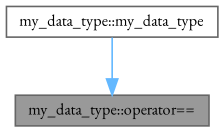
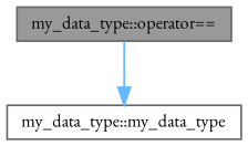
  digraph {
    rankdir=TB
    fontname="EB Garamond"
    node [fontname="EB Garamond" fontsize=10 shape=box style=filled]
    n1 [color=gray40 fillcolor=grey60 fontcolor=black height=0.2 label="my_data_type::operator==" width=0.4]
    n2 [color=grey40 fillcolor=white height=0.2 label="my_data_type::my_data_type" width=0.4]
-   n2 -> n1 [color=steelblue1 fontname="EB Garamond" fontsize=10 labelfontname=Helvetica labelfontsize=10 style=solid]
+   n1 -> n2 [color=steelblue1 fontname="EB Garamond" fontsize=10 labelfontname=Helvetica labelfontsize=10 style=solid]
  }
